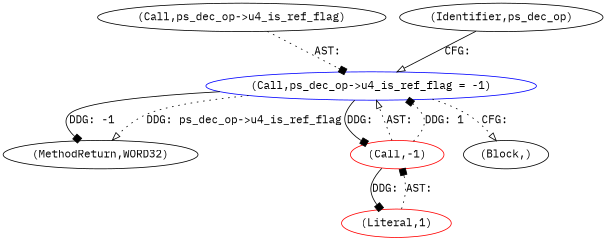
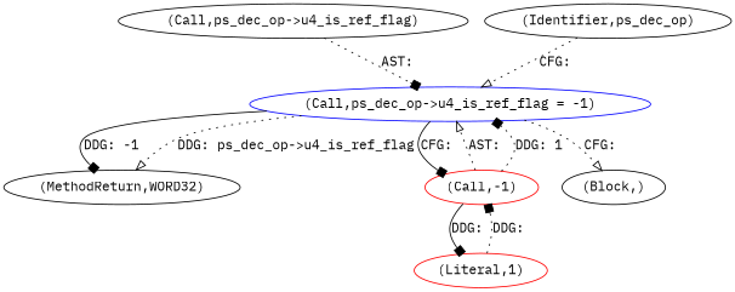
  digraph {
    fontname="IBM Plex Mono"
    node [color=black fontname="IBM Plex Mono"]
    edge [arrowhead=box fontname="IBM Plex Mono" style=dotted]
    n1 [color=blue label="(Call,ps_dec_op->u4_is_ref_flag = -1)"]
    n2 [color=red label="(Call,-1)"]
    n3 [label="(MethodReturn,WORD32)"]
    n4 [label="(Block,)"]
    n5 [color=red label="(Literal,1)"]
    n6 [label="(Call,ps_dec_op->u4_is_ref_flag)"]
    n7 [label="(Identifier,ps_dec_op)"]
-   n1 -> n2 [label="DDG: " style=solid]
+   n1 -> n2 [label="CFG: " style=solid]
    n1 -> n3 [label="DDG: -1" style=solid]
    n1 -> n3 [arrowhead=onormal label="DDG: ps_dec_op->u4_is_ref_flag"]
    n1 -> n4 [arrowhead=onormal label="CFG: "]
    n2 -> n1 [arrowhead=onormal label="AST: "]
    n2 -> n1 [label="DDG: 1"]
    n2 -> n5 [label="DDG: " style=solid]
-   n5 -> n2 [label="AST: "]
+   n5 -> n2 [label="DDG: "]
    n6 -> n1 [label="AST: "]
-   n7 -> n1 [arrowhead=onormal label="CFG: " style=solid]
+   n7 -> n1 [arrowhead=onormal label="CFG: "]
  }
